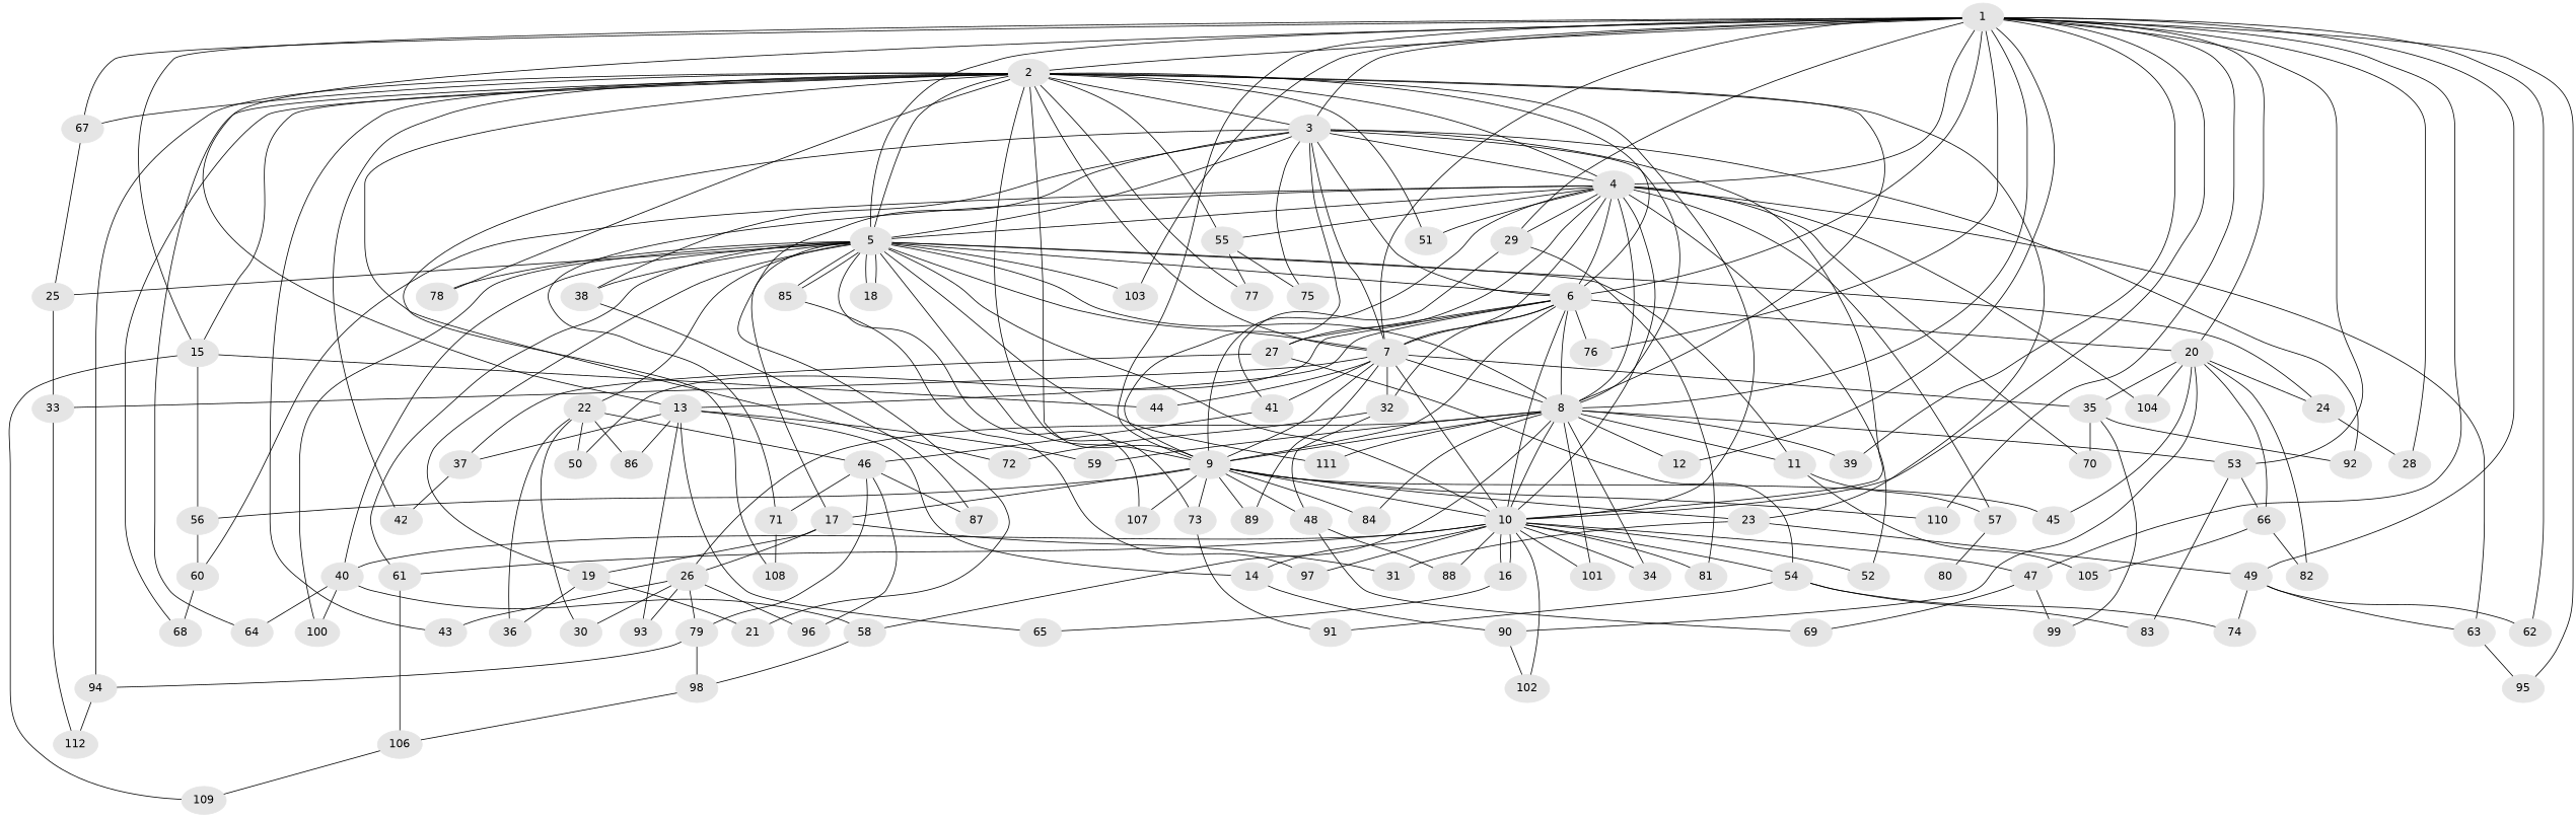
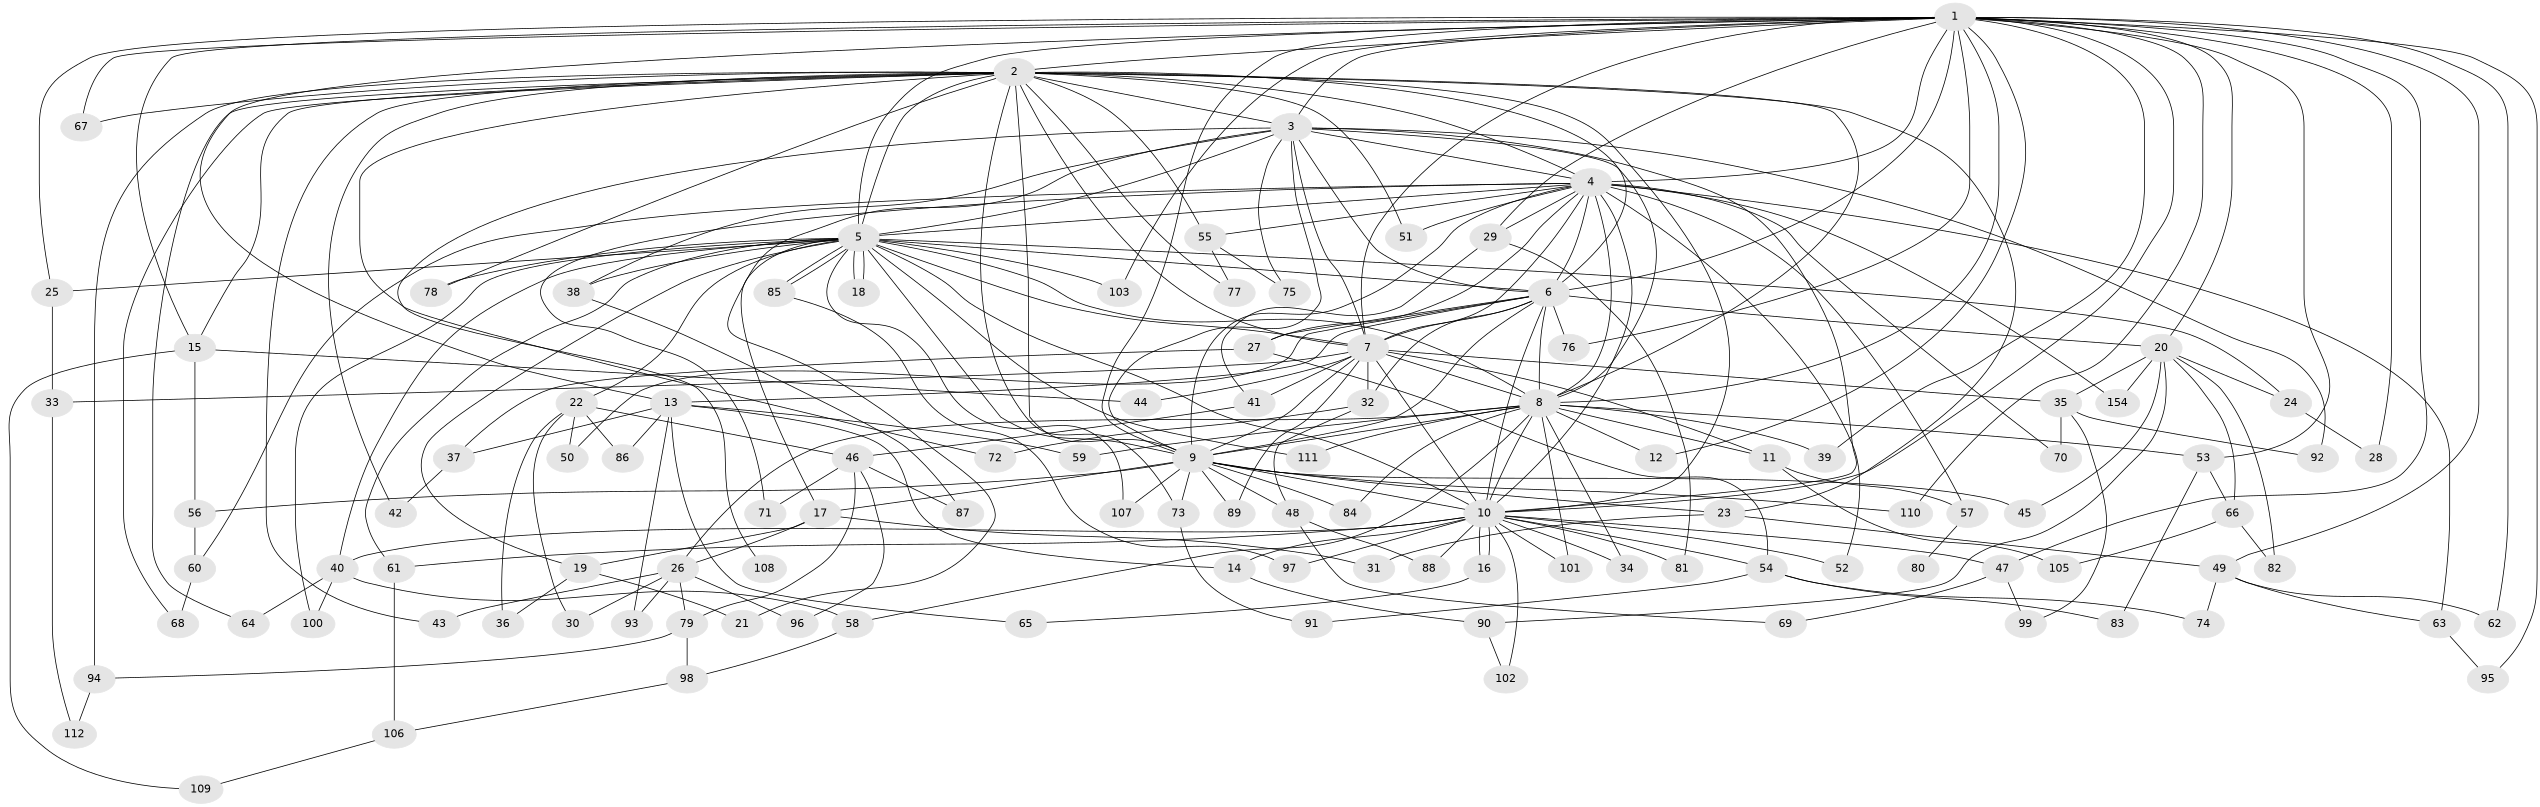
  graph {
    fontname="DejaVu Sans"
    node [color=gray90 fontname="DejaVu Sans" style=filled]
    edge [fontname="DejaVu Sans"]
    1
    2
    3
    4
    5
    6
    7
    8
    9
    10
    12
    13
    15
    20
    25
    28
    29
    39
    47
    49
    53
    62
    67
    76
    95
    103
    110
    23
    42
    43
    51
    55
    64
    68
    72
    73
    77
    78
    94
    21
    38
    75
    92
    108
    27
    52
    57
    60
    63
    70
    71
-   104
+   104 [label=154]
    11
    17
    18
    19
    22
    24
    40
    61
    85
    100
    107
    111
    32
    50
    33
    35
    41
    44
    89
    26
    34
    58
    59
    84
    101
    45
    48
    56
    14
    16
    54
    81
    88
    97
    102
    37
    65
    86
    93
    109
    90
    66
    82
    99
    69
    74
    83
    31
    91
    112
    87
    80
    105
    36
    30
    46
    106
    79
    96
    98
    1 -- 2
    1 -- 3
    1 -- 4
    1 -- 5
    1 -- 6
    1 -- 7
    1 -- 8
    1 -- 9
    1 -- 10
    1 -- 12
    1 -- 13
    1 -- 15
    1 -- 20
-   67 -- 25
+   1 -- 25
    1 -- 28
    1 -- 29
    1 -- 39
    1 -- 47
    1 -- 49
    1 -- 53
    1 -- 62
    1 -- 67
    1 -- 76
    1 -- 95
    1 -- 103
    1 -- 110
    2 -- 3
    2 -- 4
    2 -- 5
    2 -- 6
    2 -- 7
    2 -- 8
    2 -- 9
    2 -- 10
    2 -- 15
    2 -- 67
    2 -- 23
    2 -- 42
    2 -- 43
    2 -- 51
    2 -- 55
    2 -- 64
    2 -- 68
    2 -- 72
    2 -- 73
    2 -- 77
    2 -- 78
    2 -- 94
    3 -- 4
    3 -- 5
    3 -- 6
    3 -- 7
    3 -- 8
    3 -- 9
    3 -- 10
    3 -- 21
    3 -- 38
    3 -- 75
    3 -- 92
    3 -- 108
    4 -- 5
    4 -- 6
    4 -- 7
    4 -- 8
    4 -- 9
    4 -- 10
    4 -- 29
    4 -- 51
    4 -- 55
    4 -- 27
    4 -- 52
    4 -- 57
    4 -- 60
    4 -- 63
    4 -- 70
    4 -- 71
    4 -- 104
    5 -- 6
    5 -- 7
    5 -- 8
    5 -- 9
    5 -- 10
    5 -- 25
    5 -- 103
    5 -- 78
    5 -- 38
-   5 -- 11
+   7 -- 11
    5 -- 17
    5 -- 18
    5 -- 18
    5 -- 19
    5 -- 22
    5 -- 24
    5 -- 40
    5 -- 61
    5 -- 85
    5 -- 85
    5 -- 100
    5 -- 107
    5 -- 111
    6 -- 7
    6 -- 8
    6 -- 9
    6 -- 10
    6 -- 13
    6 -- 20
    6 -- 76
    6 -- 27
    6 -- 32
    6 -- 50
    7 -- 8
    7 -- 9
    7 -- 10
    7 -- 32
    7 -- 33
    7 -- 35
    7 -- 41
    7 -- 44
    7 -- 89
    8 -- 9
    8 -- 10
    8 -- 12
    8 -- 39
    8 -- 53
    8 -- 11
    8 -- 111
    8 -- 26
    8 -- 34
    8 -- 58
    8 -- 59
    8 -- 84
    8 -- 101
    9 -- 10
    9 -- 110
    9 -- 23
    9 -- 73
    9 -- 17
    9 -- 107
    9 -- 89
    9 -- 84
    9 -- 45
    9 -- 48
    9 -- 56
    10 -- 47
    10 -- 52
    10 -- 40
    10 -- 61
    10 -- 34
    10 -- 101
    10 -- 14
    10 -- 16
    10 -- 16
    10 -- 54
    10 -- 81
    10 -- 88
    10 -- 97
    10 -- 102
    13 -- 59
    13 -- 14
    13 -- 37
    13 -- 65
    13 -- 86
    13 -- 93
    15 -- 44
    15 -- 56
    15 -- 109
    20 -- 104
    20 -- 24
    20 -- 35
    20 -- 45
    20 -- 90
    20 -- 66
    20 -- 82
    25 -- 33
    29 -- 41
    29 -- 81
    47 -- 99
    47 -- 69
    49 -- 62
    49 -- 63
    49 -- 74
    53 -- 66
    53 -- 83
    23 -- 49
    23 -- 31
    55 -- 77
    55 -- 75
    73 -- 91
    94 -- 112
    38 -- 87
    27 -- 54
    27 -- 37
    57 -- 80
    60 -- 68
    63 -- 95
-   71 -- 108
    11 -- 57
    11 -- 105
    17 -- 19
    17 -- 26
    17 -- 31
    19 -- 21
    19 -- 36
    22 -- 50
    22 -- 86
    22 -- 36
    22 -- 30
    22 -- 46
    24 -- 28
    40 -- 64
    40 -- 100
    40 -- 58
    61 -- 106
    85 -- 97
    32 -- 72
    32 -- 48
    33 -- 112
    35 -- 92
    35 -- 70
    35 -- 99
    41 -- 46
    26 -- 43
    26 -- 93
    26 -- 30
    26 -- 79
    26 -- 96
    58 -- 98
    48 -- 88
    48 -- 69
    56 -- 60
    14 -- 90
    16 -- 65
    54 -- 74
    54 -- 83
    54 -- 91
    37 -- 42
    90 -- 102
    66 -- 82
    66 -- 105
    46 -- 71
    46 -- 87
    46 -- 79
    46 -- 96
    106 -- 109
    79 -- 94
    79 -- 98
    98 -- 106
  }
